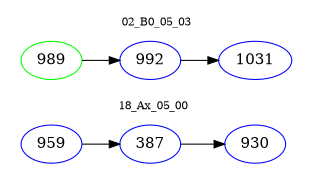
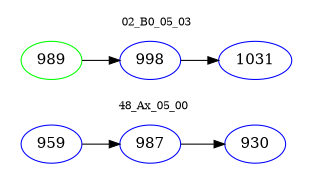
  digraph {
    rankdir=LR
    node [color=blue]
    edge [color=black]
    n1 [label=959]
-   n2 [label=387]
+   n2 [label=987]
    n3 [label=930]
    n4 [color=green label=989]
-   n5 [label=992]
+   n5 [label=998]
    n6 [label=1031]
    subgraph cluster_1 {
      color=white
      fontsize=10
-     label="18_Ax_05_00"
+     label="48_Ax_05_00"
      n1
      n2
      n3
    }
    subgraph cluster_2 {
      color=white
      fontsize=10
      label="02_B0_05_03"
      n4
      n5
      n6
    }
    n1 -> n2
    n2 -> n3
    n4 -> n5
    n5 -> n6
  }
